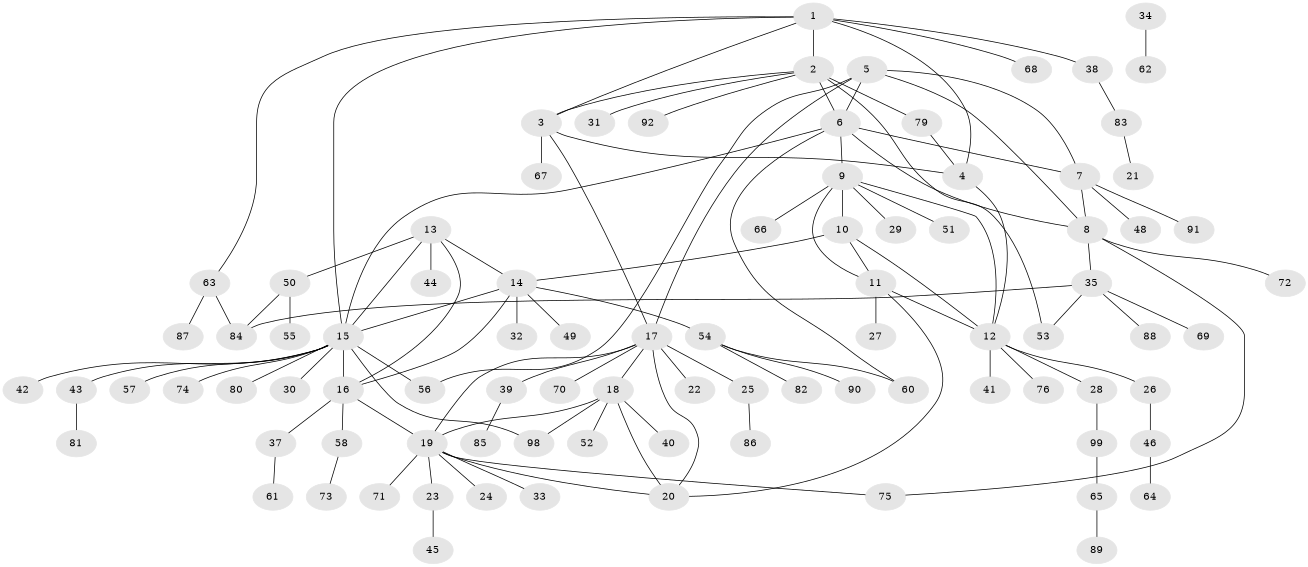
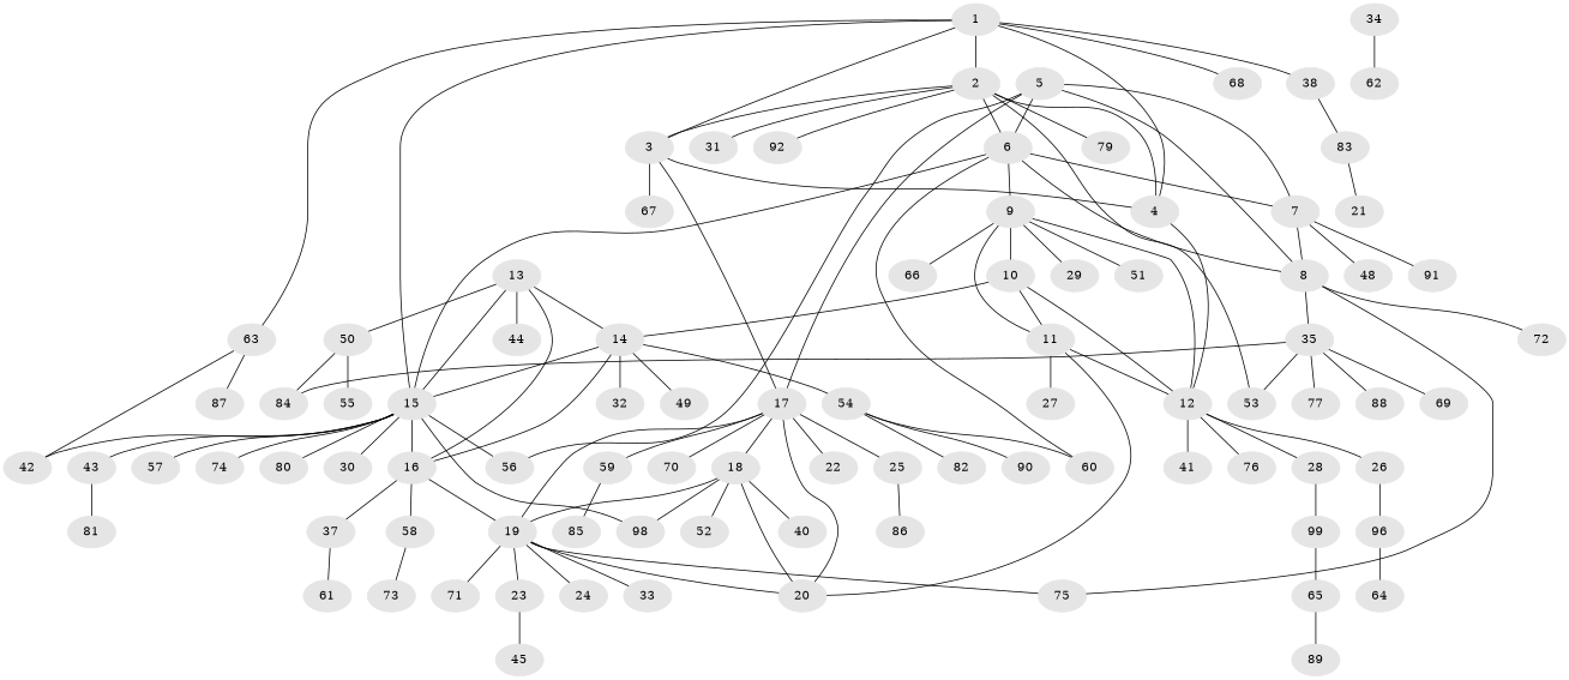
  graph {
    node [color=gray90 style=filled]
    1
    2
    3
    4
    15
    38
    63
    68
    6
    31
    53
    79
    92
    17
    67
    12
    56
    16
    30
    42
    43
    57
    74
    n24 [label=98]
    80
    83
    84
    87
    7
    8
    9
    60
    20
    19
    18
    22
    25
-   59 [label=39]
+   59
    70
    26
    28
    41
    76
    5
    48
    91
    35
    72
    75
    10
    11
    29
    51
    66
    34
    62
    69
+   77
    88
    14
    27
    32
    49
    54
-   46
+   46 [label=96]
    n66 [label=99]
    13
    44
    50
    37
    58
    55
    82
    90
    81
    23
    24
    33
    71
    61
    73
    40
    52
    86
    85
    45
    64
    65
    21
    89
    1 -- 2
    1 -- 3
    1 -- 4
    1 -- 15
    1 -- 38
    1 -- 63
    1 -- 68
    2 -- 3
-   79 -- 4
+   2 -- 4
    2 -- 6
    2 -- 31
    2 -- 53
    2 -- 79
    2 -- 92
    3 -- 4
    3 -- 17
    3 -- 67
    4 -- 12
    15 -- 56
    15 -- 16
    15 -- 30
    15 -- 42
    15 -- 43
    15 -- 57
    15 -- 74
    15 -- n24
    15 -- 80
    38 -- 83
-   63 -- 84
+   63 -- 42
    63 -- 87
    6 -- 15
    6 -- 7
    6 -- 8
    6 -- 9
    6 -- 60
    17 -- 20
    17 -- 19
    17 -- 18
    17 -- 22
    17 -- 25
    17 -- 59
    17 -- 70
    12 -- 26
    12 -- 28
    12 -- 41
    12 -- 76
    16 -- 19
    16 -- 37
    16 -- 58
    43 -- 81
    83 -- 21
    7 -- 8
    7 -- 48
    7 -- 91
    8 -- 35
    8 -- 72
    8 -- 75
    9 -- 12
    9 -- 10
    9 -- 11
    9 -- 29
    9 -- 51
    9 -- 66
    19 -- 20
    19 -- 75
    19 -- 23
    19 -- 24
    19 -- 33
    19 -- 71
    18 -- n24
    18 -- 20
    18 -- 19
    18 -- 40
    18 -- 52
    25 -- 86
    59 -- 85
    26 -- 46
    28 -- n66
    5 -- 6
    5 -- 17
    5 -- 56
    5 -- 7
    5 -- 8
    35 -- 53
    35 -- 84
    35 -- 69
+   35 -- 77
    35 -- 88
    10 -- 12
    10 -- 11
    10 -- 14
    11 -- 12
    11 -- 20
    11 -- 27
    34 -- 62
    14 -- 15
    14 -- 16
    14 -- 32
    14 -- 49
    14 -- 54
    54 -- 60
    54 -- 82
    54 -- 90
    46 -- 64
    n66 -- 65
    13 -- 15
    13 -- 16
    13 -- 14
    13 -- 44
    13 -- 50
    50 -- 84
    50 -- 55
    37 -- 61
    58 -- 73
    23 -- 45
    65 -- 89
  }
